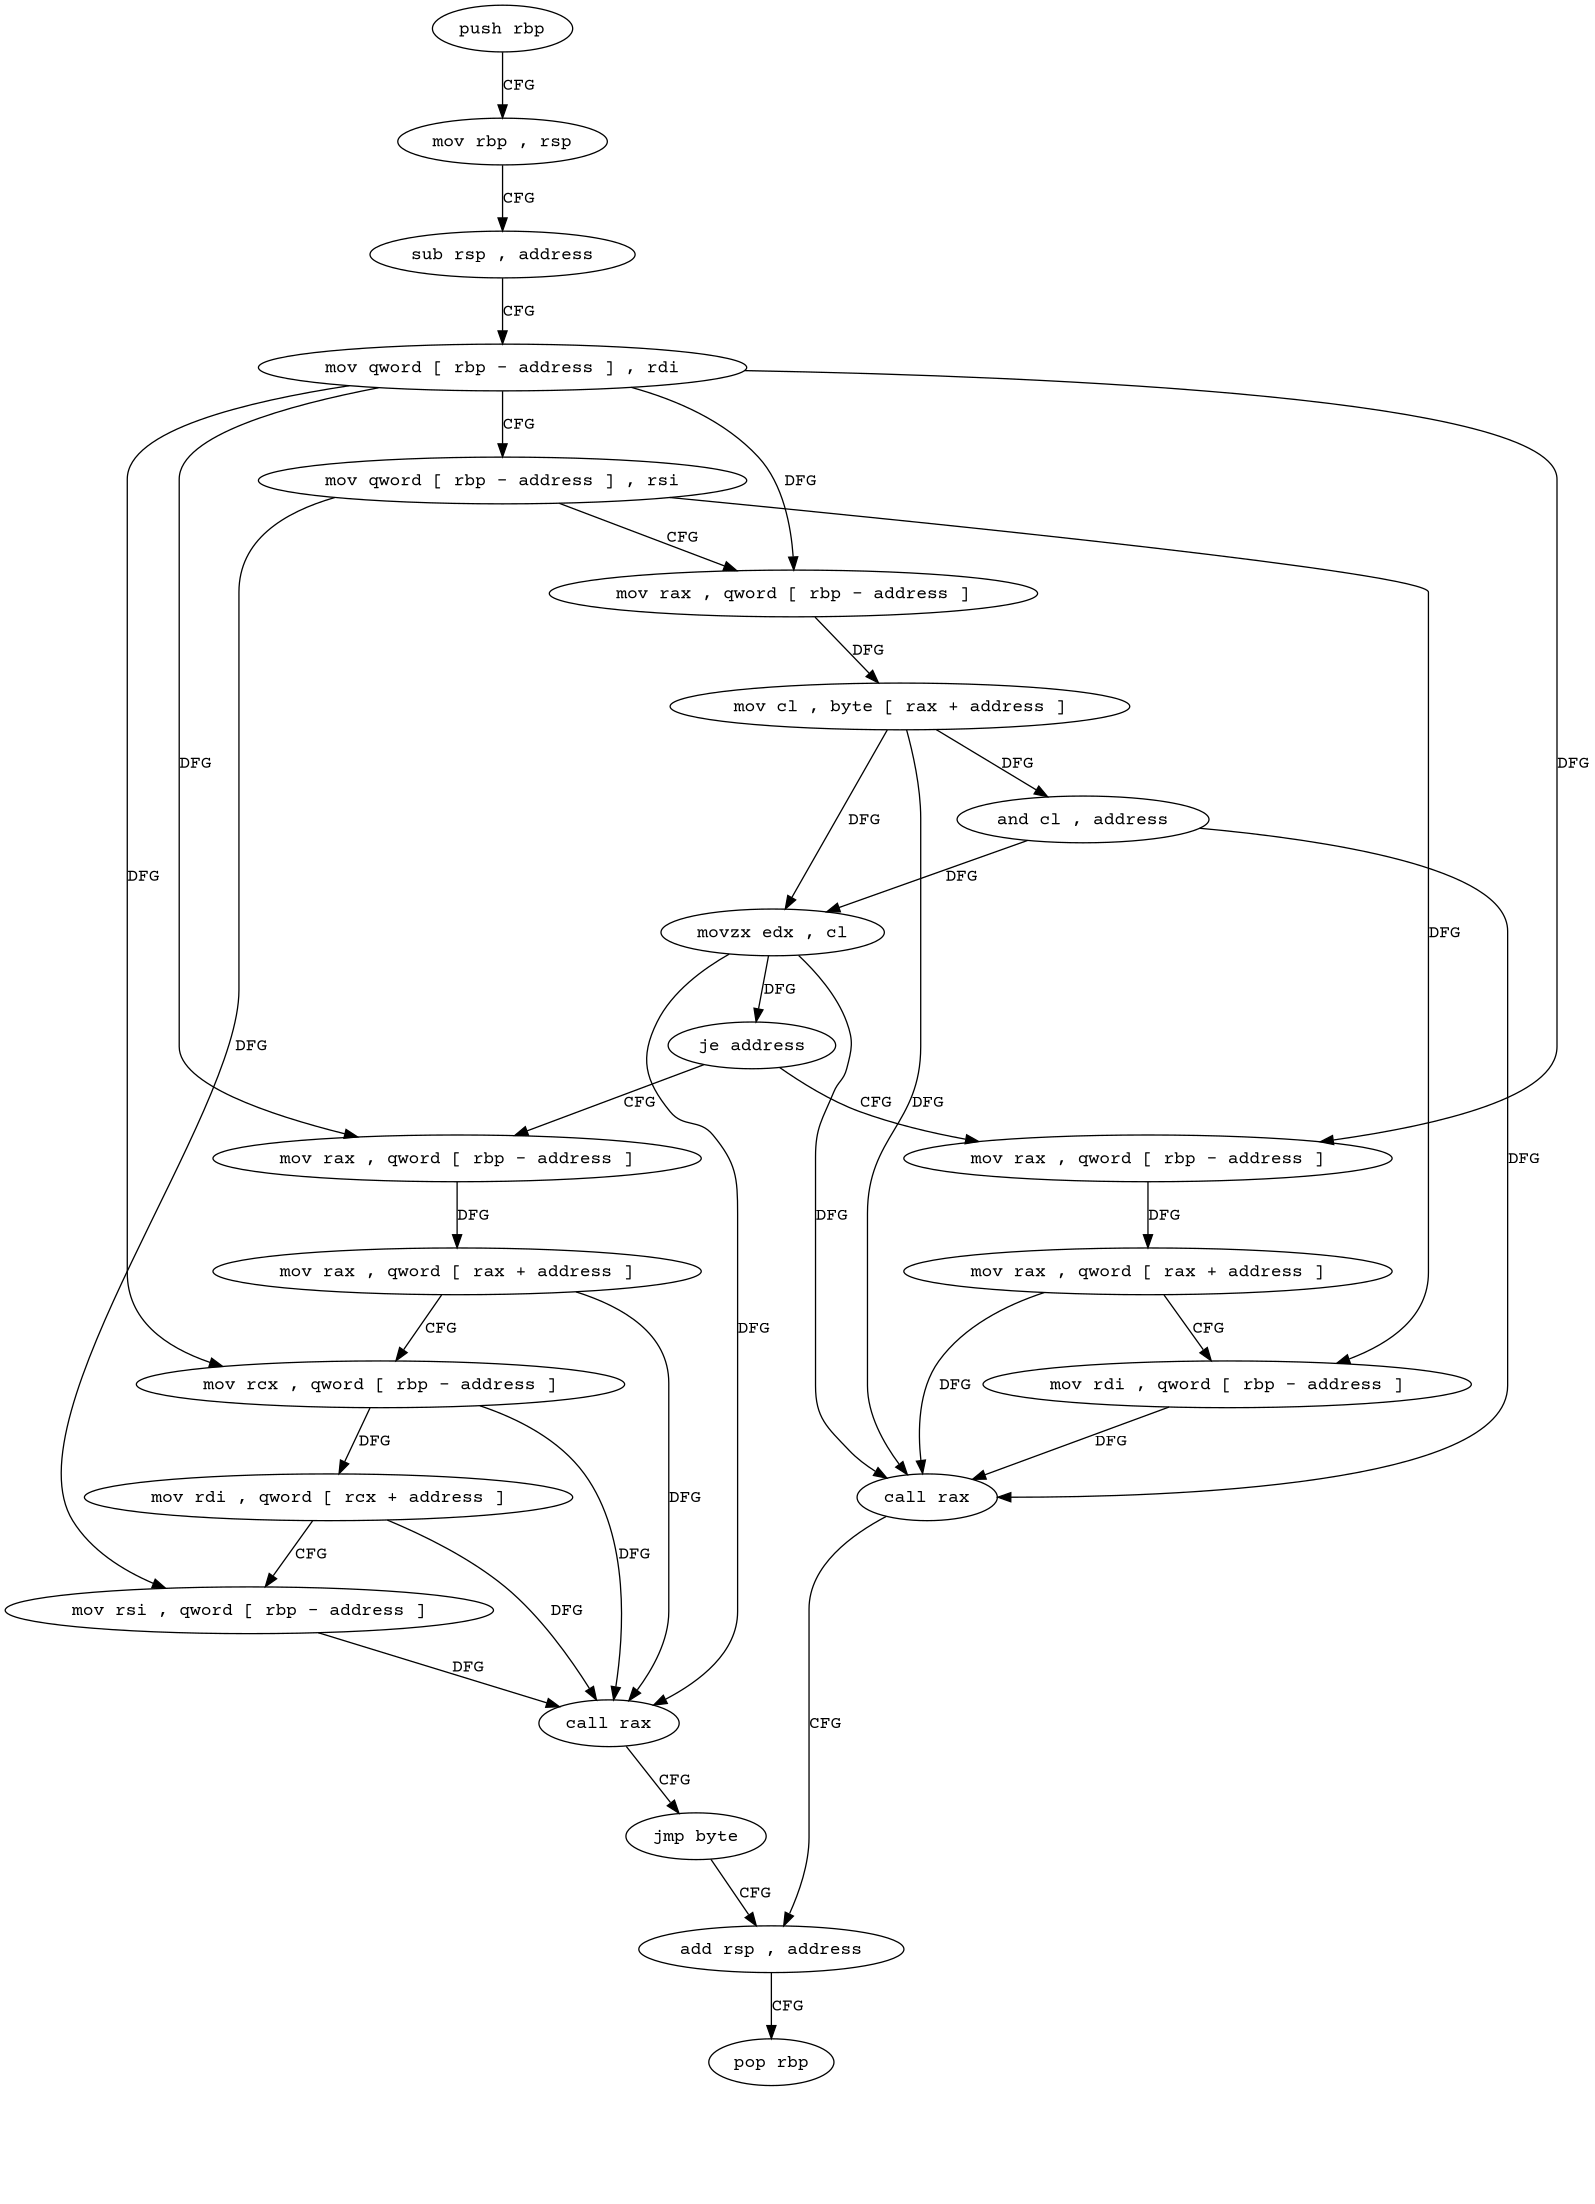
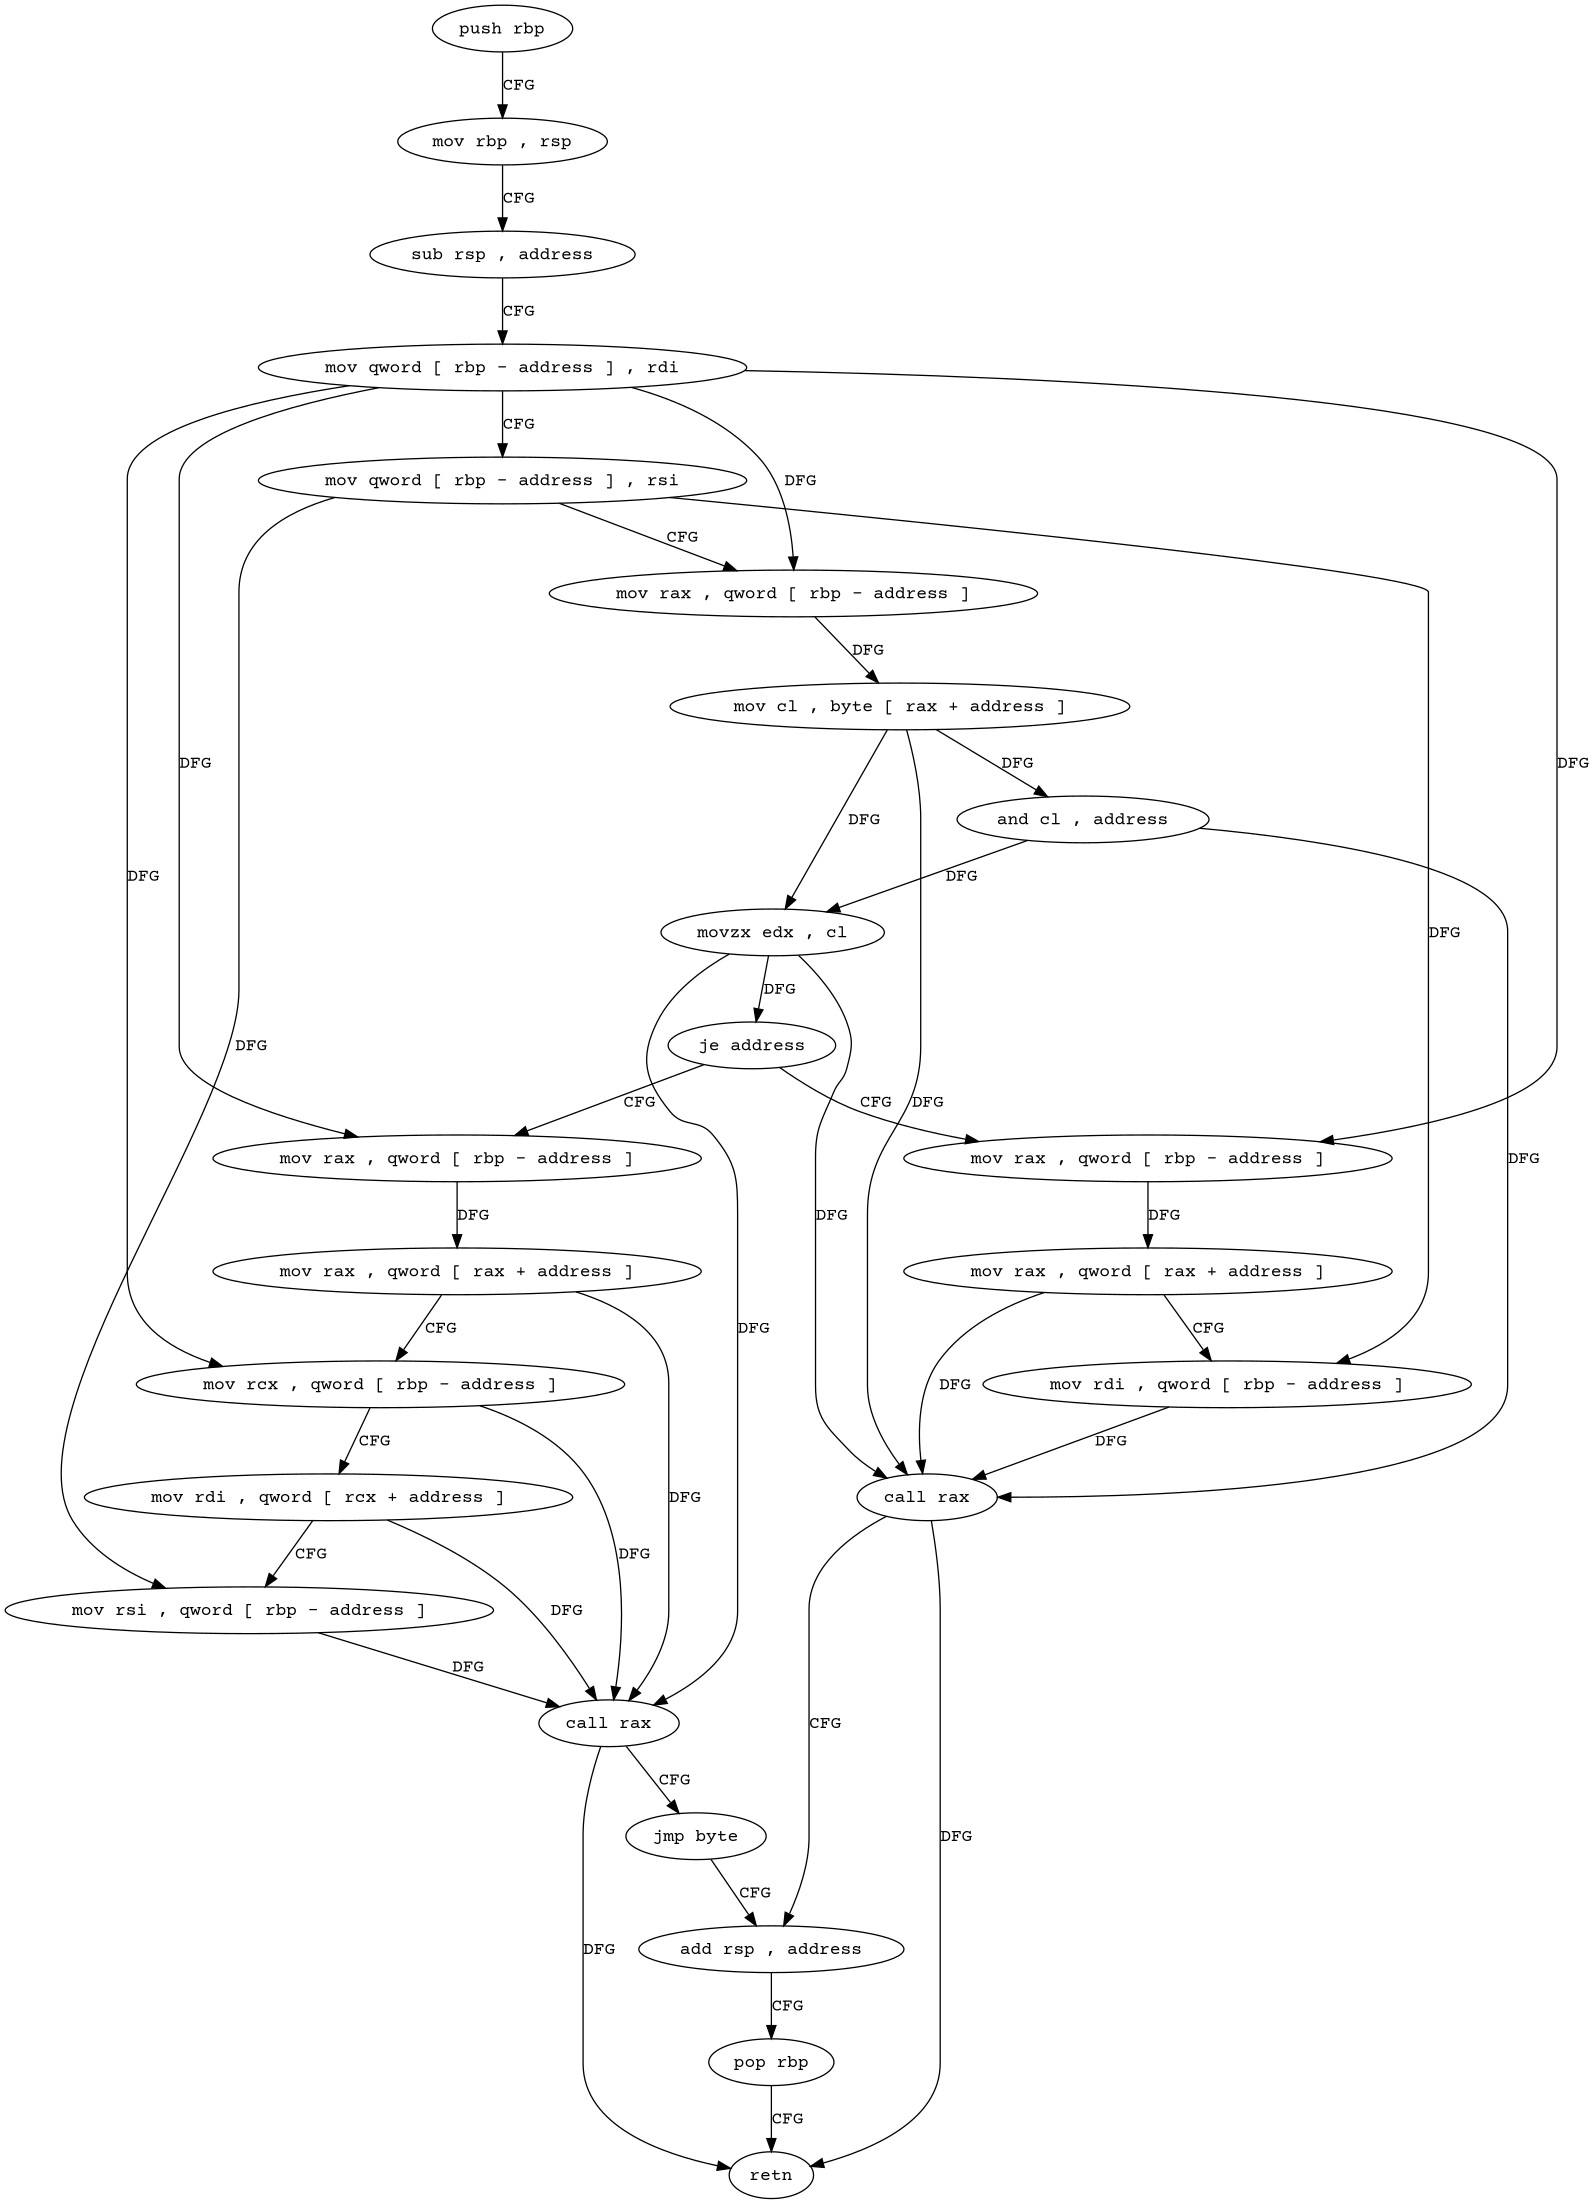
  digraph {
    fontname="Courier Prime"
    node [fontname="Courier Prime"]
    edge [fontname="Courier Prime"]
    n1 [label="push rbp"]
    n2 [label="mov rbp , rsp"]
    n3 [label="sub rsp , address"]
    n4 [label="mov qword [ rbp - address ] , rdi"]
    n5 [label="mov qword [ rbp - address ] , rsi"]
    n6 [label="mov rax , qword [ rbp - address ]"]
    n7 [label="mov rax , qword [ rbp - address ]"]
    n8 [label="mov rax , qword [ rbp - address ]"]
    n9 [label="mov rcx , qword [ rbp - address ]"]
    n10 [label="mov rdi , qword [ rbp - address ]"]
    n11 [label="mov rsi , qword [ rbp - address ]"]
    n12 [label="mov cl , byte [ rax + address ]"]
    n13 [label="mov rax , qword [ rax + address ]"]
    n14 [label="mov rax , qword [ rax + address ]"]
    n15 [label="call rax"]
    n16 [label="mov rdi , qword [ rcx + address ]"]
    n17 [label="call rax"]
    n18 [label="and cl , address"]
    n19 [label="movzx edx , cl"]
    n20 [label="je address"]
    n21 [label="add rsp , address"]
+   n22 [label=retn]
    n23 [label="jmp byte"]
    n24 [label="pop rbp"]
    n1 -> n2 [label=CFG]
    n2 -> n3 [label=CFG]
    n3 -> n4 [label=CFG]
    n4 -> n5 [label=CFG]
    n4 -> n6 [label=DFG]
    n4 -> n7 [label=DFG]
    n4 -> n8 [label=DFG]
    n4 -> n9 [label=DFG]
    n5 -> n6 [label=CFG]
    n5 -> n10 [label=DFG]
    n5 -> n11 [label=DFG]
    n6 -> n12 [label=DFG]
    n7 -> n13 [label=DFG]
    n8 -> n14 [label=DFG]
    n9 -> n15 [label=DFG]
-   n9 -> n16 [label=DFG]
+   n9 -> n16 [label=CFG]
    n10 -> n17 [label=DFG]
    n11 -> n15 [label=DFG]
    n12 -> n17 [label=DFG]
    n12 -> n18 [label=DFG]
    n12 -> n19 [label=DFG]
    n13 -> n10 [label=CFG]
    n13 -> n17 [label=DFG]
    n14 -> n9 [label=CFG]
    n14 -> n15 [label=DFG]
+   n15 -> n22 [label=DFG]
    n15 -> n23 [label=CFG]
    n16 -> n11 [label=CFG]
    n16 -> n15 [label=DFG]
    n17 -> n21 [label=CFG]
+   n17 -> n22 [label=DFG]
    n18 -> n17 [label=DFG]
    n18 -> n19 [label=DFG]
    n19 -> n15 [label=DFG]
    n19 -> n17 [label=DFG]
    n19 -> n20 [label=DFG]
    n20 -> n7 [label=CFG]
    n20 -> n8 [label=CFG]
    n21 -> n24 [label=CFG]
    n23 -> n21 [label=CFG]
+   n24 -> n22 [label=CFG]
  }
